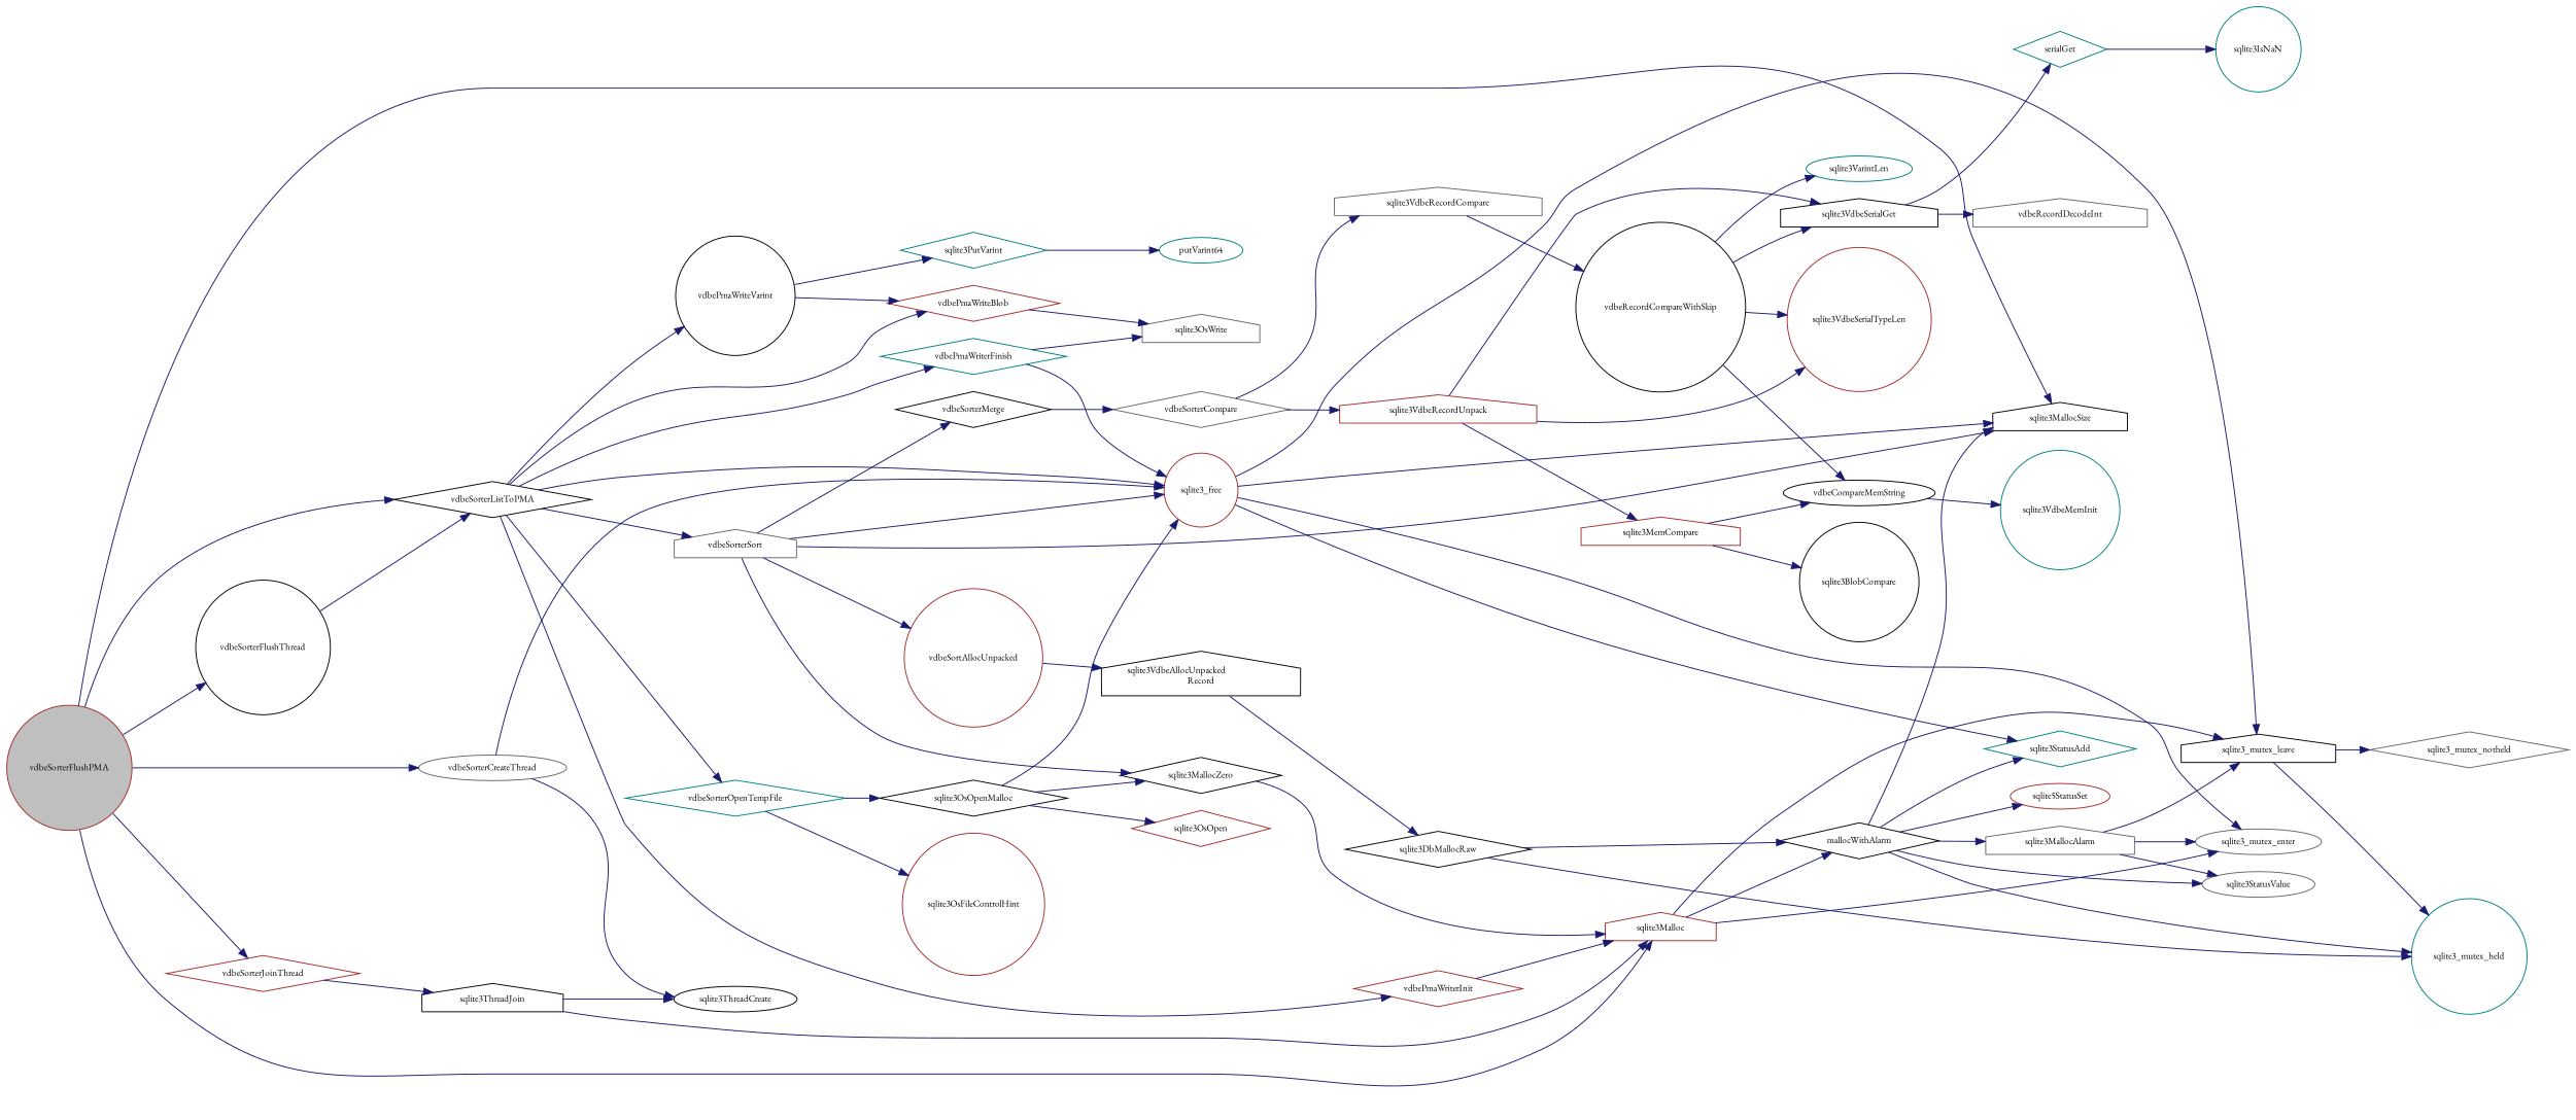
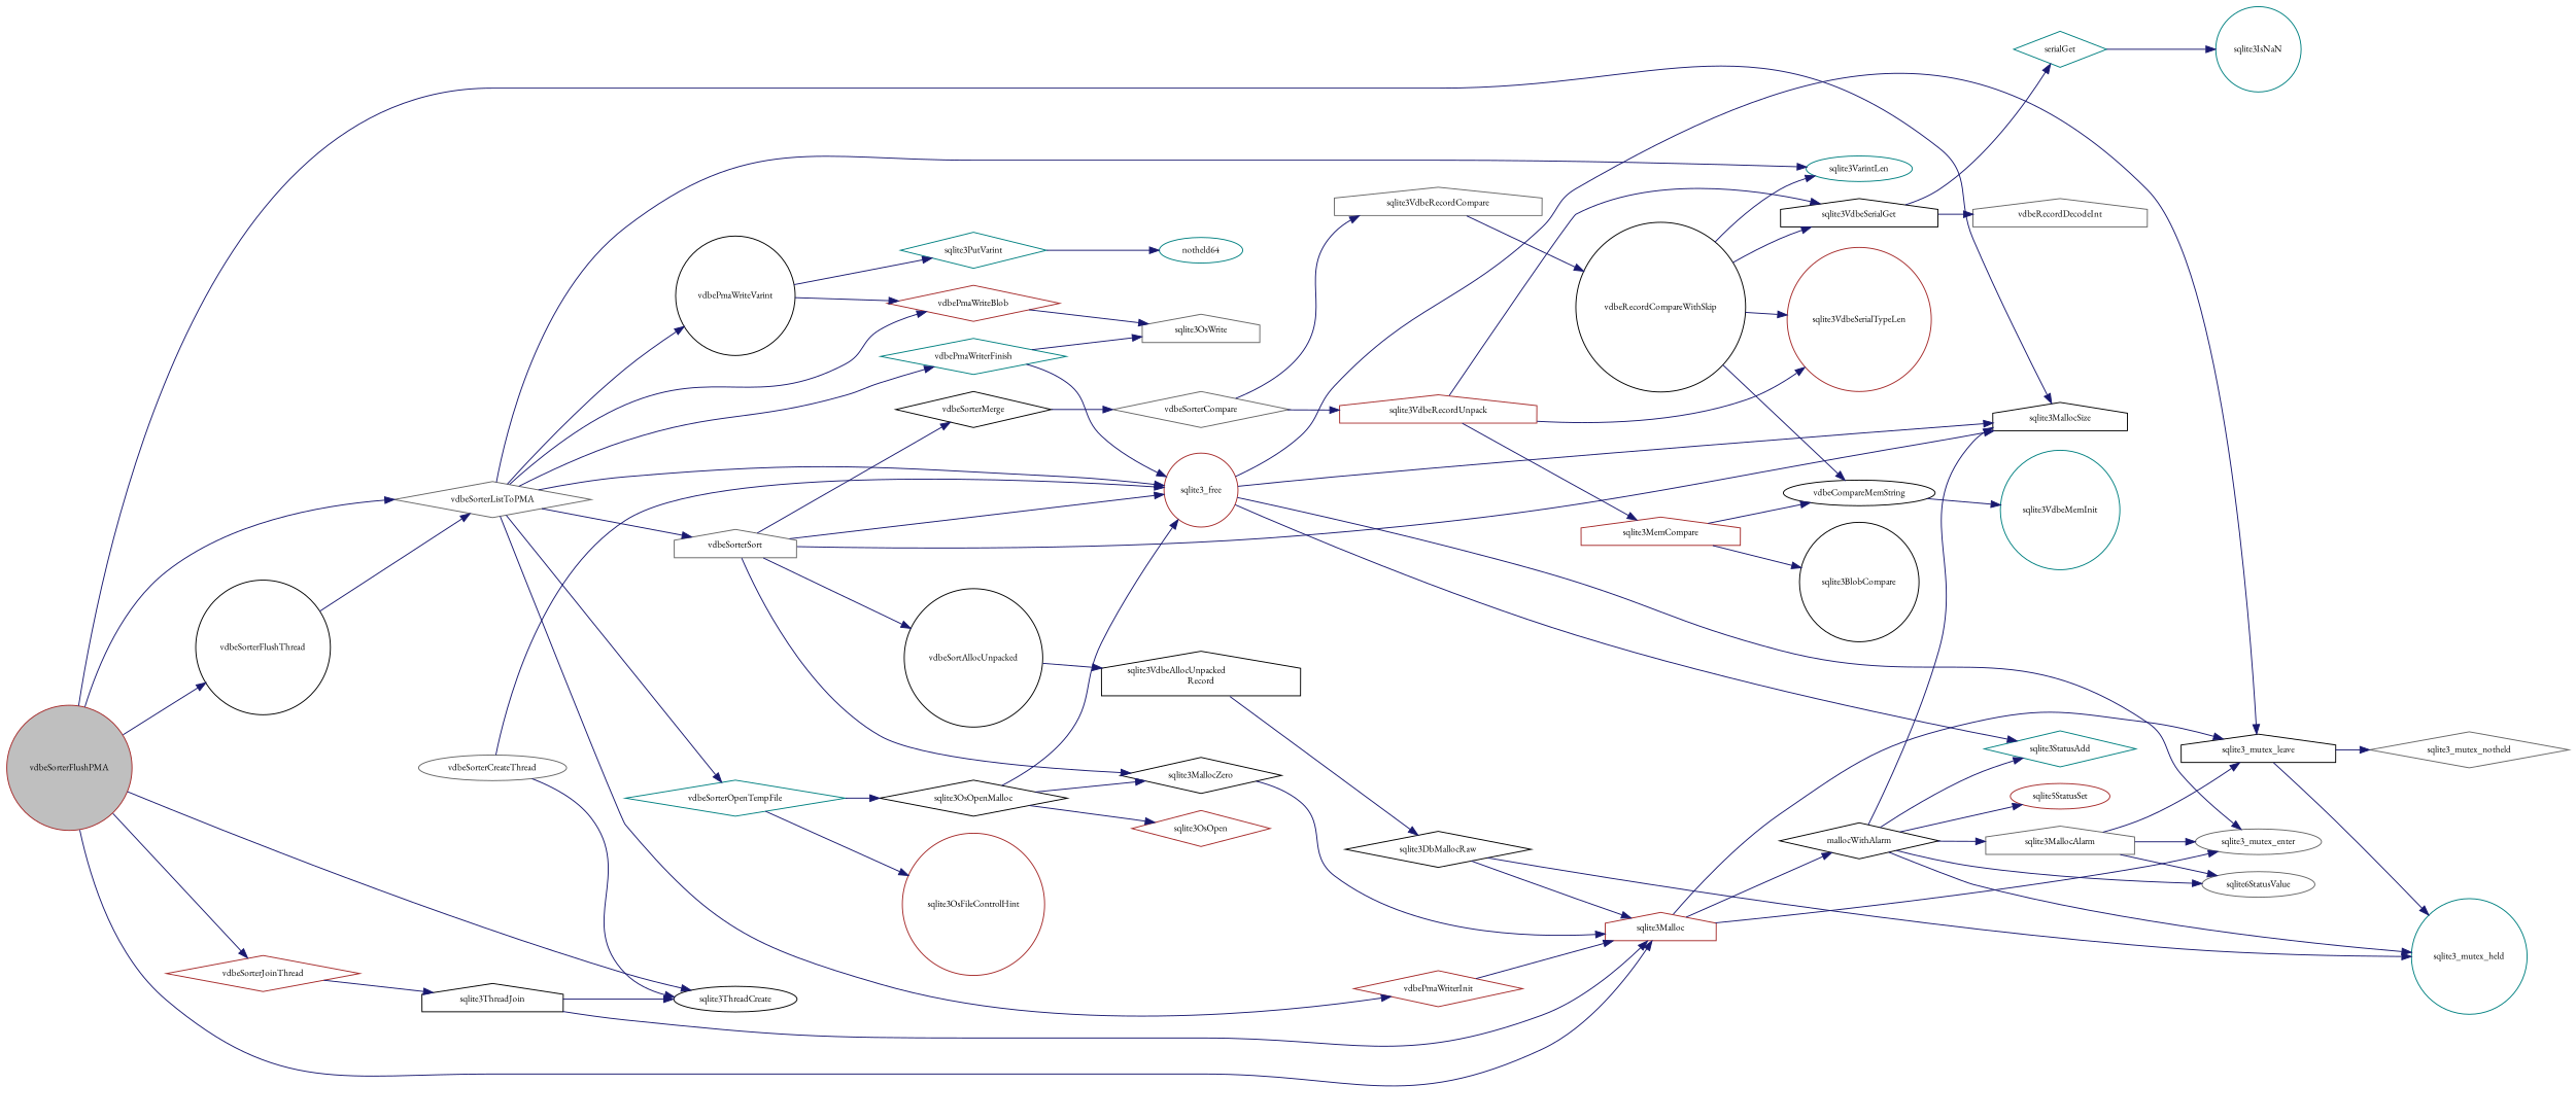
  digraph {
    fontname="EB Garamond"
    rankdir=LR
    node [color=black fillcolor=white fontname="EB Garamond" fontsize=10 shape=diamond style=filled]
    edge [color=midnightblue fontname="EB Garamond" fontsize=10 labelfontname=FreeSans labelfontsize=10 style=solid]
    n1 [color=brown fillcolor=grey75 fontcolor=black height=0.2 label=vdbeSorterFlushPMA shape=circle width=0.4]
-   n2 [height=0.2 label=vdbeSorterListToPMA width=0.4]
+   n2 [color=gray40 height=0.2 label=vdbeSorterListToPMA width=0.4]
    n3 [color=brown height=0.2 label=sqlite3Malloc shape=house width=0.4]
    n4 [height=0.2 label=sqlite3MallocSize shape=house width=0.4]
    n5 [color=brown height=0.2 label=vdbeSorterJoinThread width=0.4]
    n6 [color=gray40 height=0.2 label=vdbeSorterCreateThread shape=ellipse width=0.4]
    n7 [height=0.2 label=vdbeSorterFlushThread shape=circle width=0.4]
    n8 [color=teal height=0.2 label=sqlite3VarintLen shape=ellipse width=0.4]
    n9 [color=teal height=0.2 label=vdbeSorterOpenTempFile width=0.4]
    n10 [color=brown height=0.2 label=sqlite3_free shape=circle width=0.4]
    n11 [color=gray40 height=0.2 label=vdbeSorterSort shape=house width=0.4]
    n12 [color=brown height=0.2 label=vdbePmaWriterInit width=0.4]
    n13 [height=0.2 label=vdbePmaWriteVarint shape=circle width=0.4]
    n14 [color=brown height=0.2 label=vdbePmaWriteBlob width=0.4]
    n15 [color=teal height=0.2 label=vdbePmaWriterFinish width=0.4]
    n16 [color=gray40 height=0.2 label=sqlite3_mutex_enter shape=ellipse width=0.4]
    n17 [height=0.2 label=mallocWithAlarm width=0.4]
    n18 [height=0.2 label=sqlite3_mutex_leave shape=house width=0.4]
    n19 [height=0.2 label=sqlite3ThreadJoin shape=house width=0.4]
    n20 [height=0.2 label=sqlite3ThreadCreate shape=ellipse width=0.4]
    n21 [height=0.2 label=sqlite3OsOpenMalloc width=0.4]
    n22 [color=brown height=0.2 label=sqlite3OsFileControlHint shape=circle width=0.4]
    n23 [color=teal height=0.2 label=sqlite3StatusAdd width=0.4]
    n24 [height=0.2 label=sqlite3MallocZero width=0.4]
-   n25 [color=brown height=0.2 label=vdbeSortAllocUnpacked shape=circle width=0.4]
+   n25 [height=0.2 label=vdbeSortAllocUnpacked shape=circle width=0.4]
    n26 [height=0.2 label=vdbeSorterMerge width=0.4]
    n27 [color=teal height=0.2 label=sqlite3PutVarint width=0.4]
    n28 [color=gray40 height=0.2 label=sqlite3OsWrite shape=house width=0.4]
    n29 [color=brown height=0.2 label=sqlite3OsOpen width=0.4]
    n30 [color=teal height=0.2 label=sqlite3_mutex_held shape=circle width=0.4]
    n31 [color=brown height=0.2 label=sqlite5StatusSet shape=ellipse width=0.4]
-   n32 [color=gray40 height=0.2 label=sqlite3StatusValue shape=ellipse width=0.4]
+   n32 [color=gray40 height=0.2 label=sqlite6StatusValue shape=ellipse width=0.4]
    n33 [color=gray40 height=0.2 label=sqlite3MallocAlarm shape=house width=0.4]
    n34 [color=gray40 height=0.2 label=sqlite3_mutex_notheld width=0.4]
    n35 [height=0.2 label="sqlite3VdbeAllocUnpacked\lRecord" shape=house width=0.4]
    n36 [color=gray40 height=0.2 label=vdbeSorterCompare width=0.4]
    n37 [height=0.2 label=sqlite3DbMallocRaw width=0.4]
    n38 [color=brown height=0.2 label=sqlite3VdbeRecordUnpack shape=house width=0.4]
    n39 [color=gray40 height=0.2 label=sqlite3VdbeRecordCompare shape=house width=0.4]
    n40 [height=0.2 label=sqlite3VdbeSerialGet shape=house width=0.4]
    n41 [color=brown height=0.2 label=sqlite3VdbeSerialTypeLen shape=circle width=0.4]
    n42 [color=brown height=0.2 label=sqlite3MemCompare shape=house width=0.4]
    n43 [height=0.2 label=vdbeRecordCompareWithSkip shape=circle width=0.4]
    n44 [color=teal height=0.2 label=serialGet width=0.4]
    n45 [color=gray40 height=0.2 label=vdbeRecordDecodeInt shape=house width=0.4]
    n46 [height=0.2 label=vdbeCompareMemString shape=ellipse width=0.4]
    n47 [height=0.2 label=sqlite3BlobCompare shape=circle width=0.4]
    n48 [color=teal height=0.2 label=sqlite3IsNaN shape=circle width=0.4]
    n49 [color=teal height=0.2 label=sqlite3VdbeMemInit shape=circle width=0.4]
-   n50 [color=teal height=0.2 label=putVarint64 shape=ellipse width=0.4]
+   n50 [color=teal height=0.2 label=notheld64 shape=ellipse width=0.4]
    n1 -> n2
    n1 -> n3
    n1 -> n4
    n1 -> n5
-   n1 -> n6
+   n1 -> n20
    n1 -> n7
+   n2 -> n8
    n2 -> n9
    n2 -> n10
    n2 -> n11
    n2 -> n12
    n2 -> n13
    n2 -> n14
    n2 -> n15
    n3 -> n16
    n3 -> n17
    n3 -> n18
    n5 -> n19
    n6 -> n10
    n6 -> n20
    n7 -> n2
    n9 -> n21
    n9 -> n22
    n10 -> n4
    n10 -> n16
    n10 -> n18
    n10 -> n23
    n11 -> n4
    n11 -> n10
    n11 -> n24
    n11 -> n25
    n11 -> n26
    n12 -> n3
    n13 -> n14
    n13 -> n27
    n14 -> n28
    n15 -> n10
    n15 -> n28
    n17 -> n4
    n17 -> n23
    n17 -> n30
    n17 -> n31
    n17 -> n32
    n17 -> n33
    n18 -> n30
    n18 -> n34
    n19 -> n3
    n19 -> n20
    n21 -> n10
    n21 -> n24
    n21 -> n29
    n24 -> n3
    n25 -> n35
    n26 -> n36
    n27 -> n50
    n33 -> n16
    n33 -> n18
    n33 -> n32
    n35 -> n37
    n36 -> n38
    n36 -> n39
-   n37 -> n17
+   n37 -> n3
    n37 -> n30
    n38 -> n40
    n38 -> n41
    n38 -> n42
    n39 -> n43
    n40 -> n44
    n40 -> n45
    n42 -> n46
    n42 -> n47
    n43 -> n8
    n43 -> n40
    n43 -> n41
    n43 -> n46
    n44 -> n48
    n46 -> n49
  }
